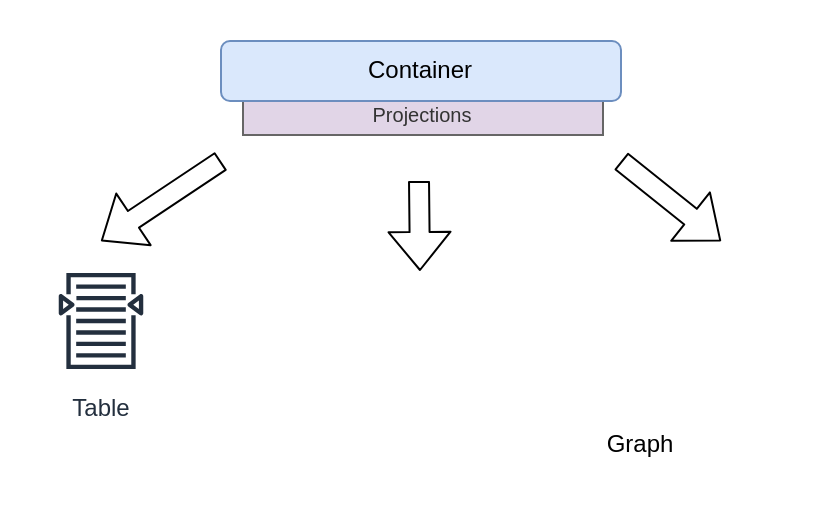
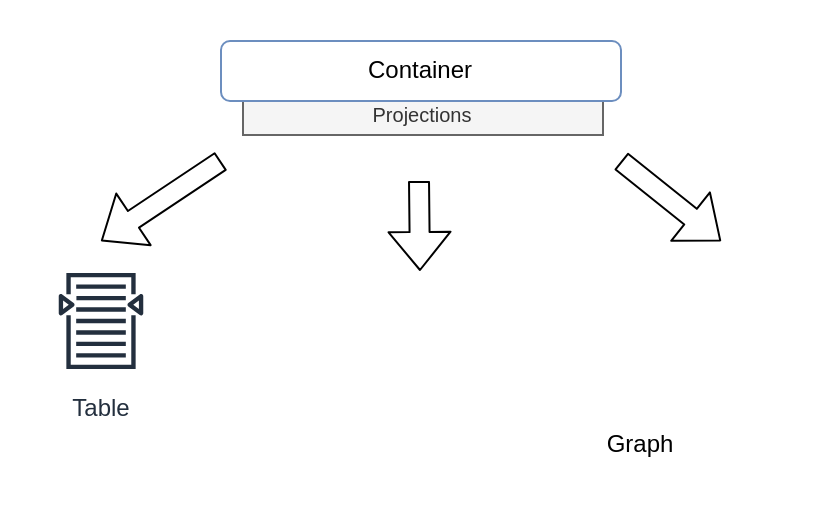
  <mxCell id="0" />
  <mxCell id="1" parent="0" />
- <mxCell id="2" value="Projections" style="rounded=0;whiteSpace=wrap;html=1;fillColor=#e1d5e7;strokeColor=#666666;fontColor=#333333;fontSize=10;" vertex="1" parent="1"><mxGeometry x="121" y="47" width="180" height="20" as="geometry" /></mxCell>
- <mxCell id="3" value="Container" style="rounded=1;whiteSpace=wrap;html=1;fillColor=#dae8fc;strokeColor=#6c8ebf;" vertex="1" parent="1"><mxGeometry x="110" y="20" width="200" height="30" as="geometry" /></mxCell>
+ <mxCell id="2" value="Projections" style="rounded=0;whiteSpace=wrap;html=1;fillColor=#f5f5f5;strokeColor=#666666;fontColor=#333333;fontSize=10;" vertex="1" parent="1"><mxGeometry x="121" y="47" width="180" height="20" as="geometry" /></mxCell>
+ <mxCell id="3" value="Container" style="rounded=1;whiteSpace=wrap;html=1;fillColor=#ffffff;strokeColor=#6c8ebf;" vertex="1" parent="1"><mxGeometry x="110" y="20" width="200" height="30" as="geometry" /></mxCell>
  <mxCell id="4" value="" style="shape=flexArrow;endArrow=classic;html=1;" edge="1" parent="1"><mxGeometry width="50" height="50" relative="1" as="geometry"><mxPoint x="110" y="80" as="sourcePoint" /><mxPoint x="50" y="120" as="targetPoint" /></mxGeometry></mxCell>
  <mxCell id="5" value="" style="shape=flexArrow;endArrow=classic;html=1;" edge="1" parent="1"><mxGeometry width="50" height="50" relative="1" as="geometry"><mxPoint x="209" y="90" as="sourcePoint" /><mxPoint x="209.5" y="135" as="targetPoint" /></mxGeometry></mxCell>
  <mxCell id="6" value="" style="shape=flexArrow;endArrow=classic;html=1;" edge="1" parent="1"><mxGeometry width="50" height="50" relative="1" as="geometry"><mxPoint x="310" y="80" as="sourcePoint" /><mxPoint x="360" y="120" as="targetPoint" /></mxGeometry></mxCell>
  <mxCell id="7" value="Table" style="outlineConnect=0;fontColor=#232F3E;gradientColor=none;strokeColor=#232F3E;fillColor=#ffffff;dashed=0;verticalLabelPosition=bottom;verticalAlign=top;align=center;html=1;fontSize=12;fontStyle=0;aspect=fixed;shape=mxgraph.aws4.resourceIcon;resIcon=mxgraph.aws4.search_documents;" vertex="1" parent="1"><mxGeometry x="20" y="130" width="60" height="60" as="geometry" /></mxCell>
  <mxCell id="8" value="" style="shape=image;html=1;verticalAlign=top;verticalLabelPosition=bottom;labelBackgroundColor=#ffffff;imageAspect=0;aspect=fixed;image=https://cdn0.iconfinder.com/data/icons/business-collection-2027/60/diagram-1-128.png" vertex="1" parent="1"><mxGeometry x="340" y="135" width="50" height="50" as="geometry" /></mxCell>
  <mxCell id="9" value="Graph" style="text;html=1;strokeColor=none;fillColor=none;align=center;verticalAlign=middle;whiteSpace=wrap;rounded=0;" vertex="1" parent="1"><mxGeometry x="300" y="212" width="40" height="20" as="geometry" /></mxCell>
